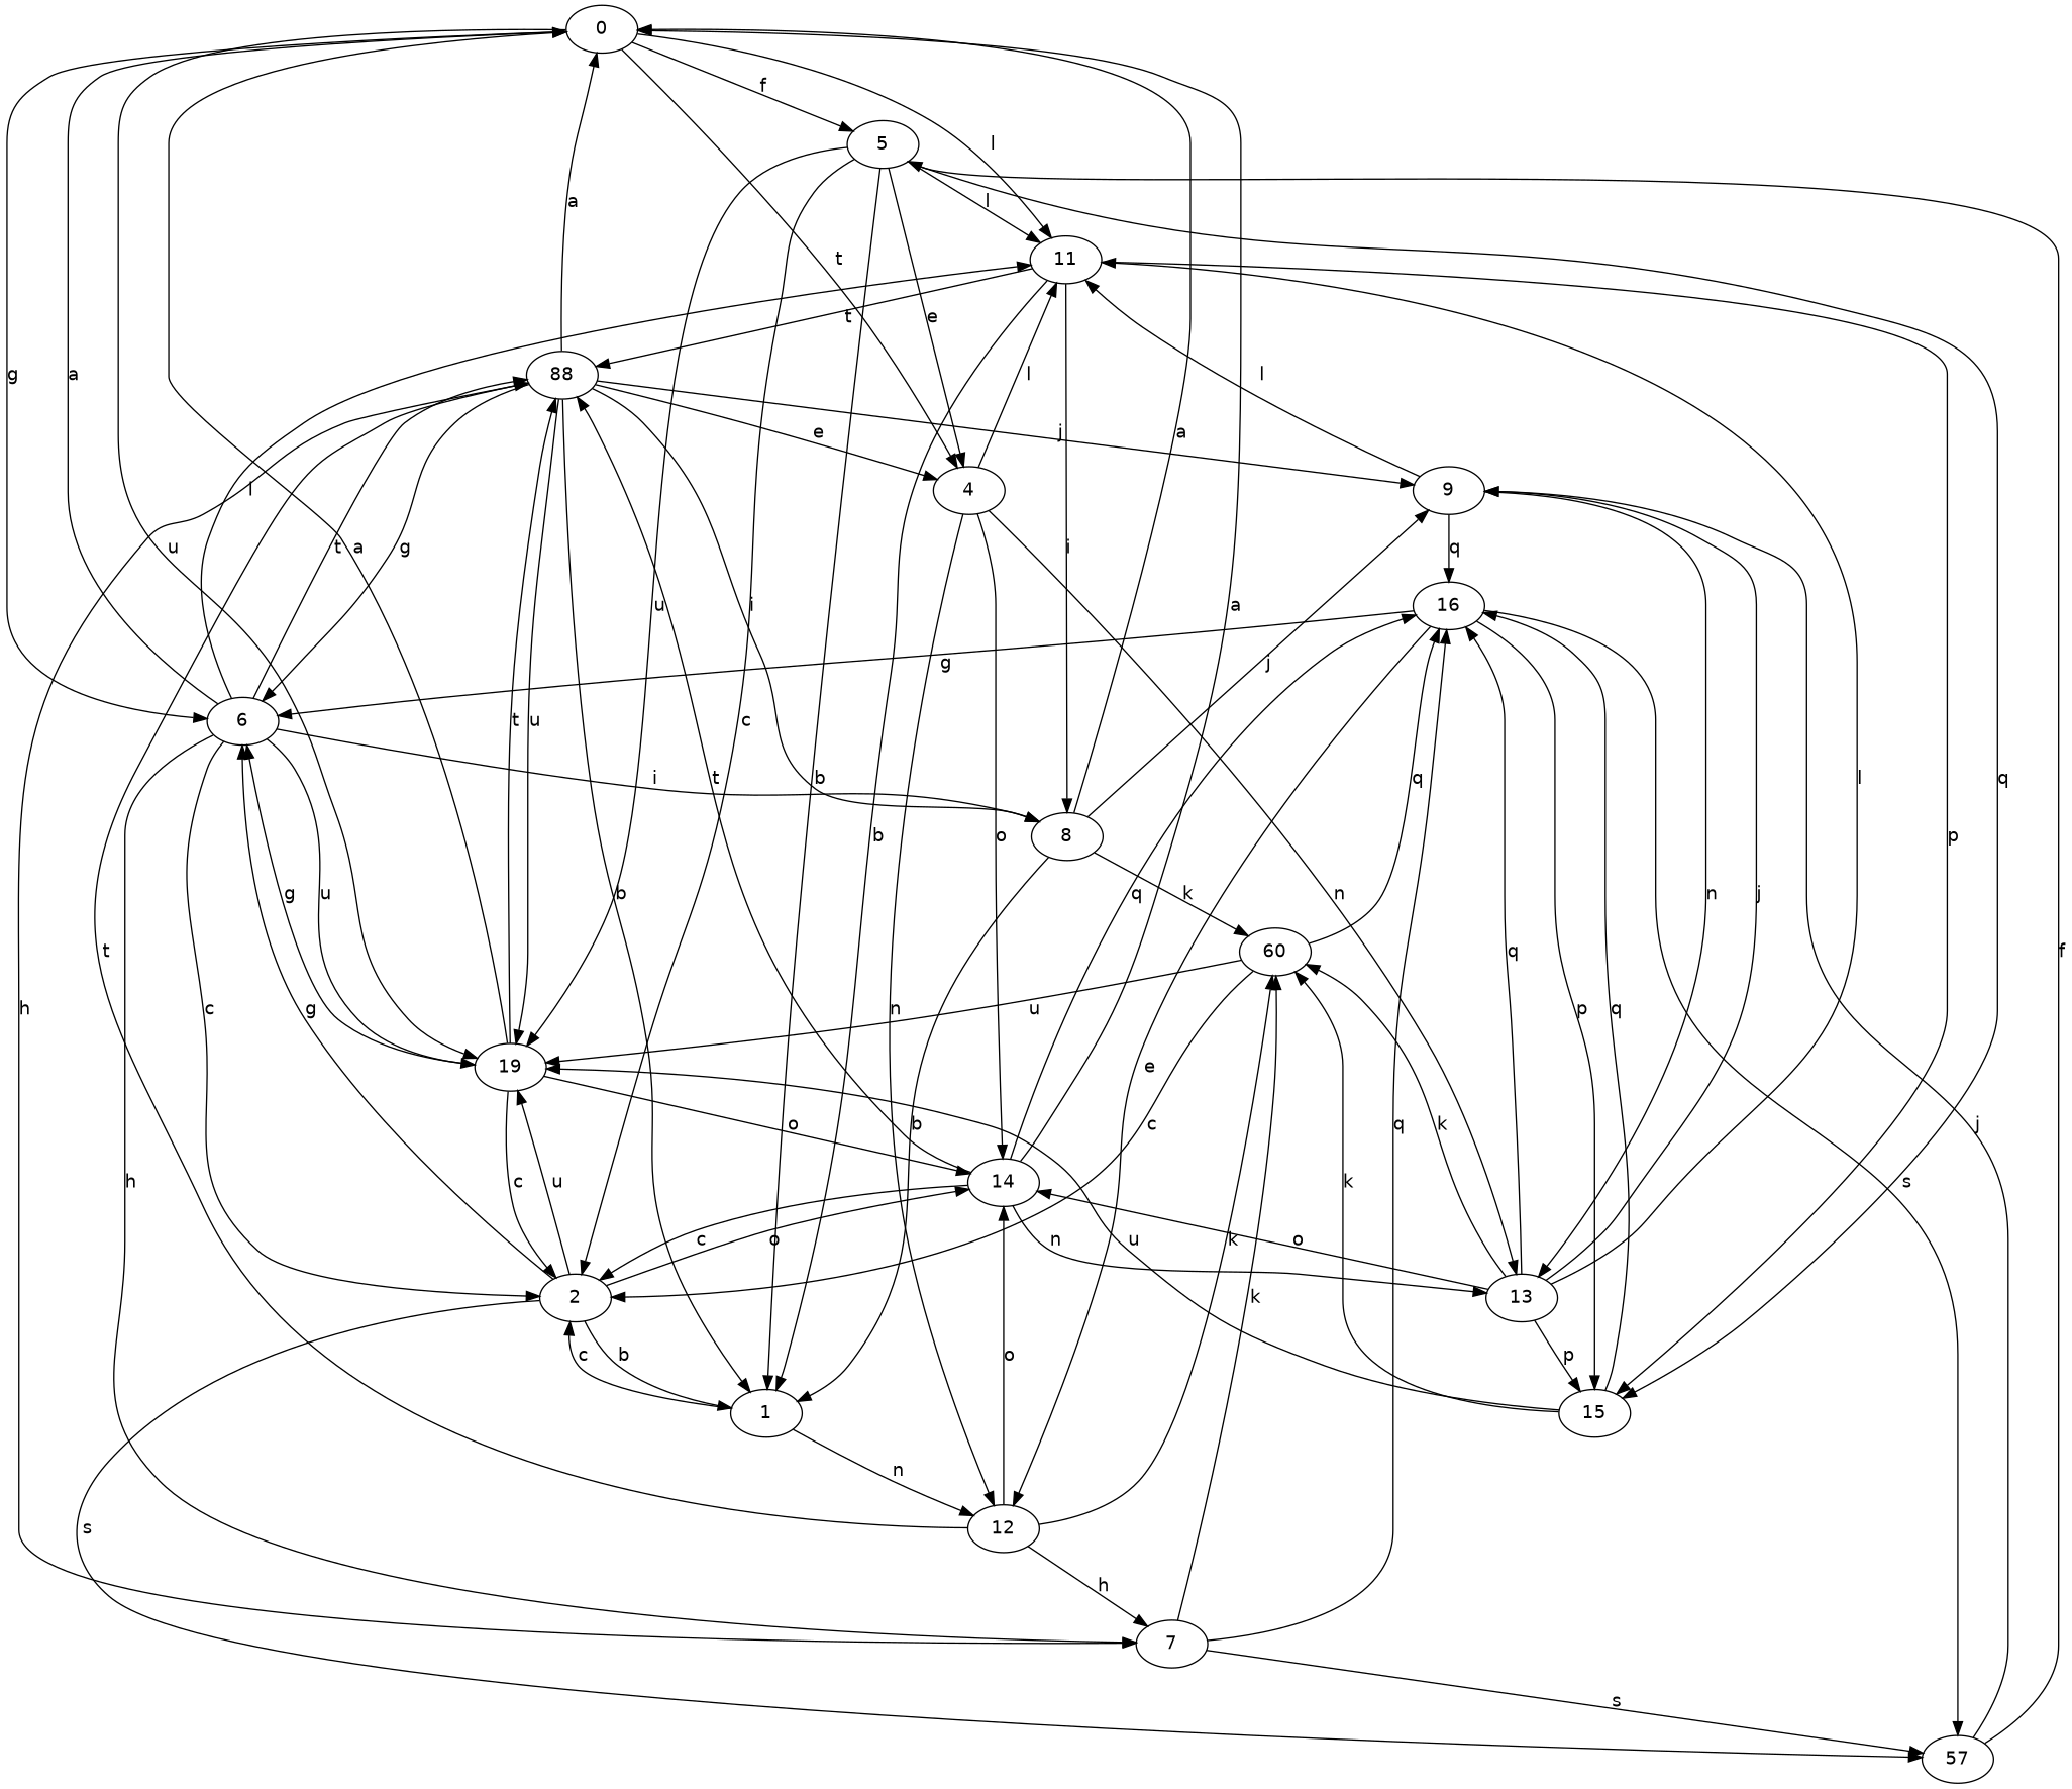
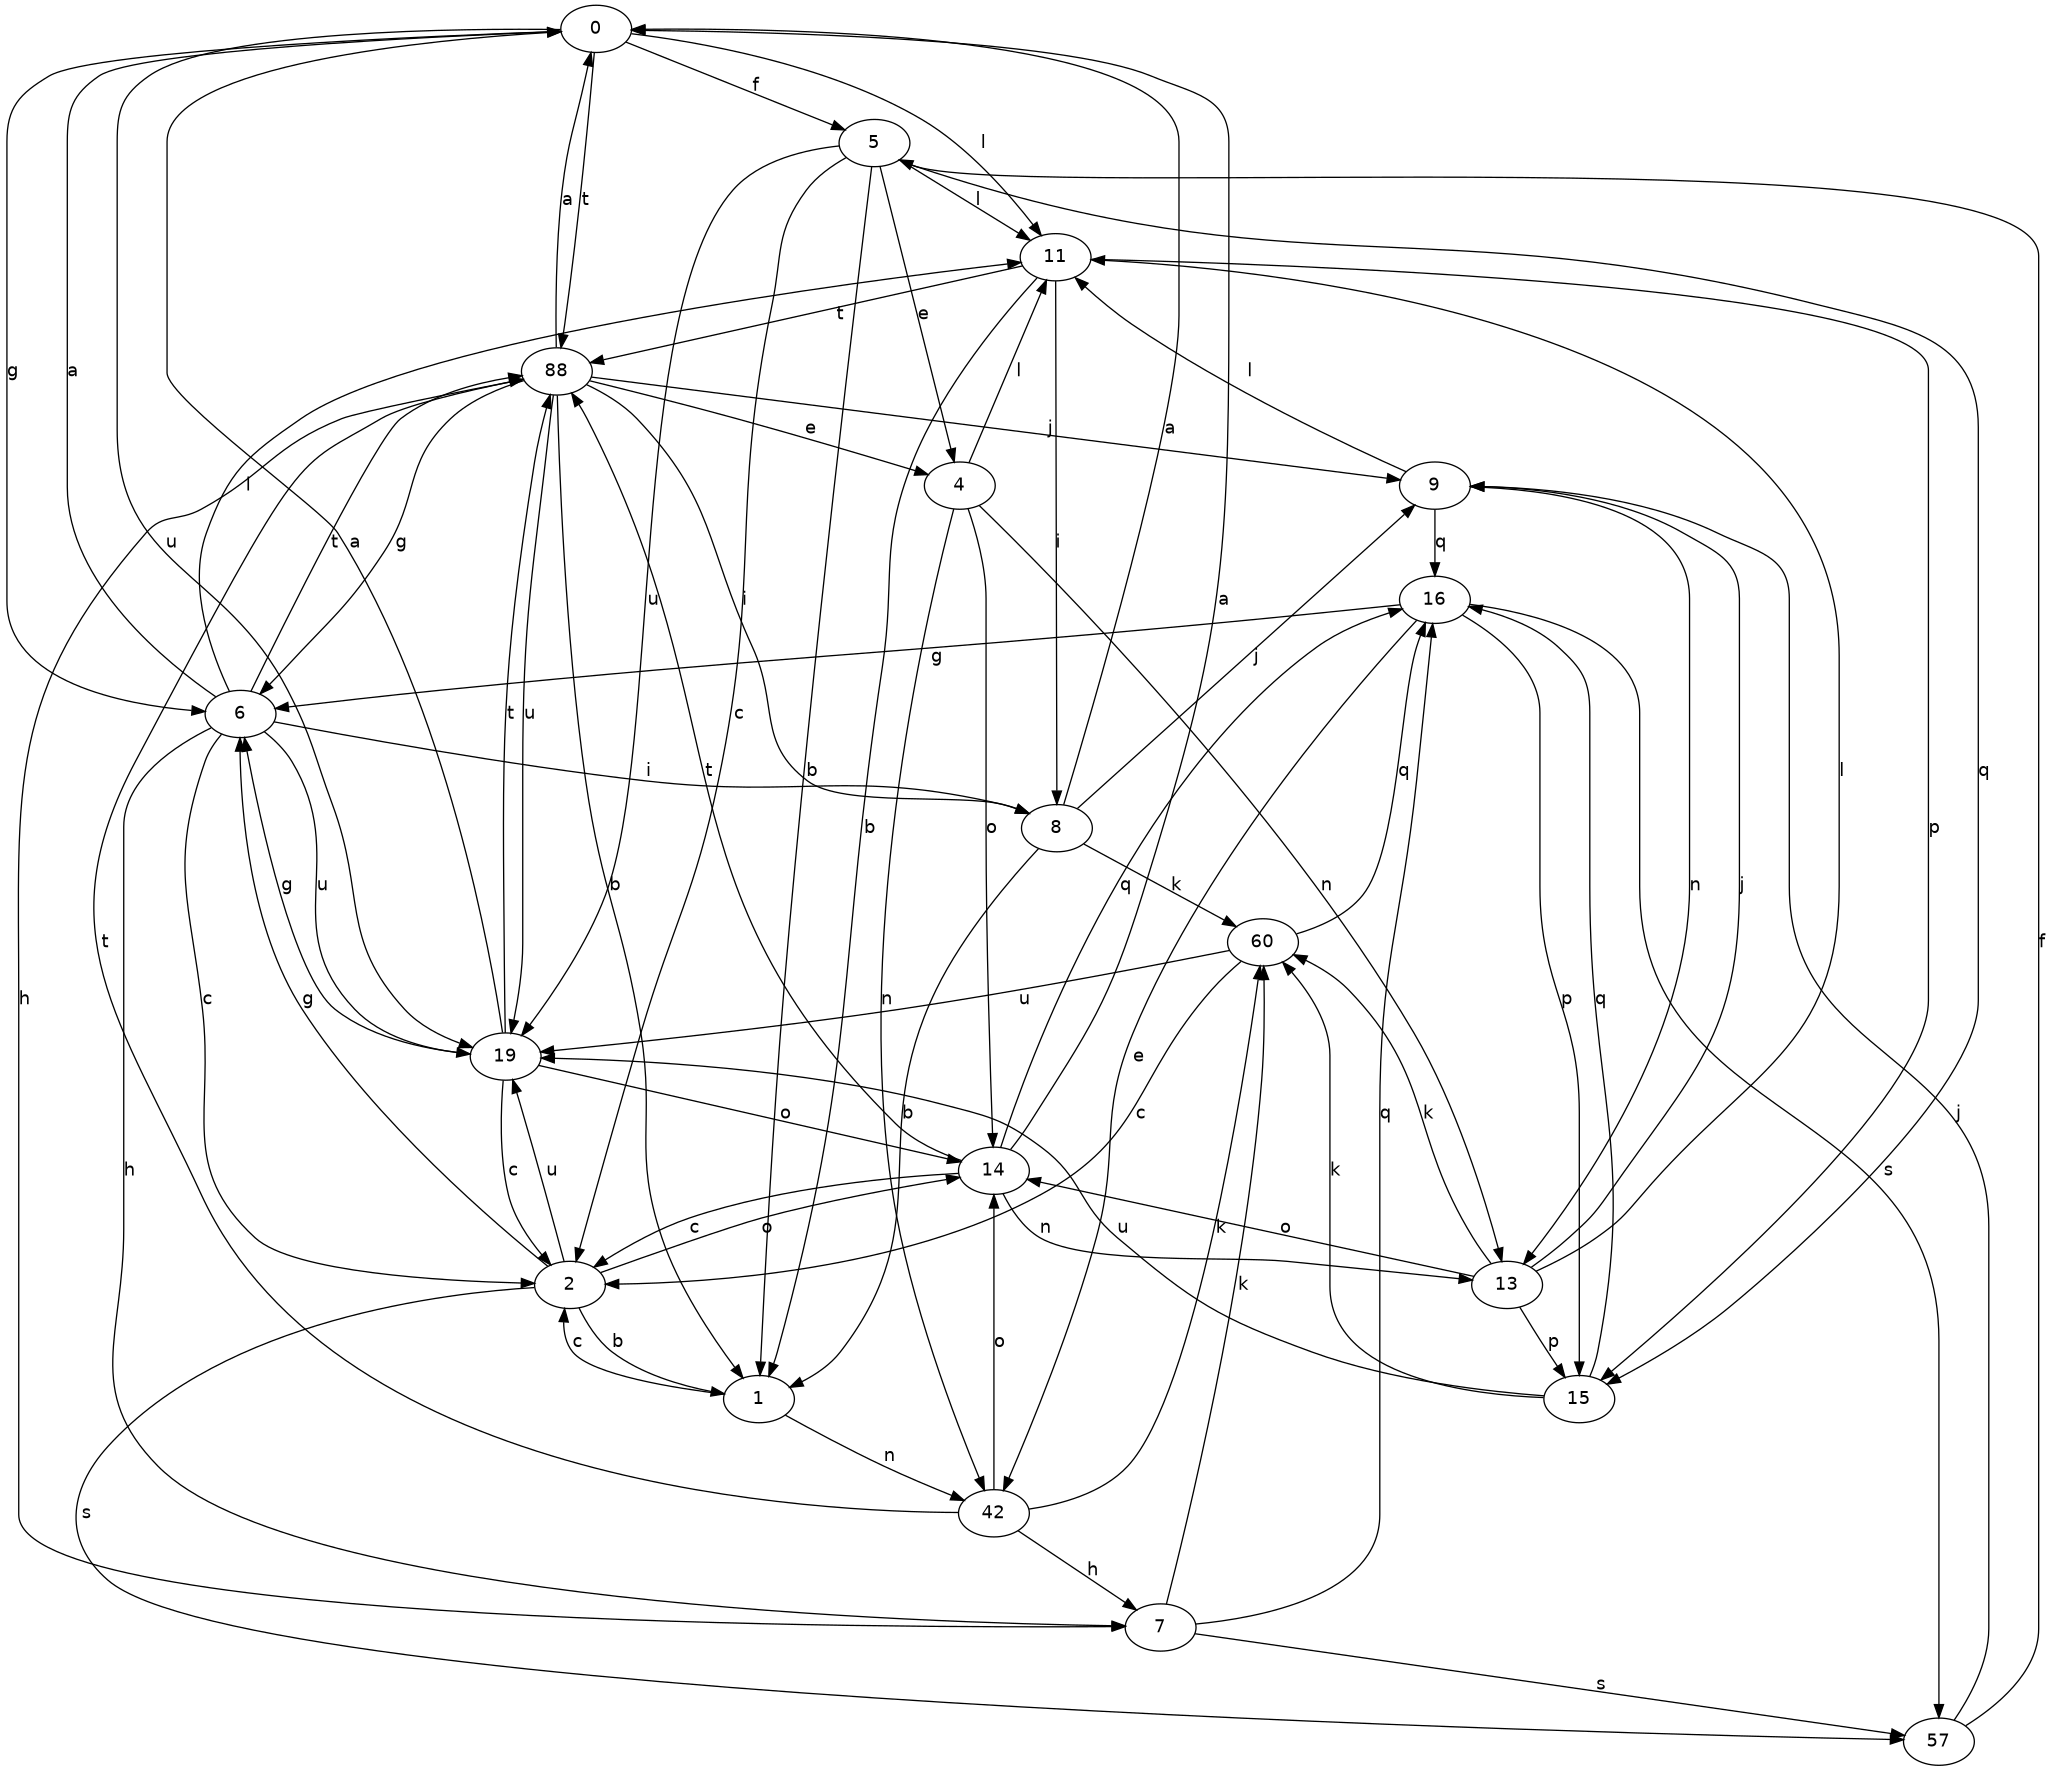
  strict digraph {
    fontname="DejaVu Sans"
    node [fontname="DejaVu Sans"]
    edge [fontname="DejaVu Sans"]
    0
    5
    6
    11
    n5 [label=88]
    19
    1
    2
    4
    15
    7
    8
    9
    14
-   12
+   12 [label=42]
    n16 [label=57]
    n17 [label=60]
    13
    16
    0 -> 5 [label=f]
    0 -> 6 [label=g]
    0 -> 11 [label=l]
-   0 -> 4 [label=t]
+   0 -> n5 [label=t]
    0 -> 19 [label=u]
    5 -> 11 [label=l]
    5 -> 19 [label=u]
    5 -> 1 [label=b]
    5 -> 2 [label=c]
    5 -> 4 [label=e]
    5 -> 15 [label=q]
    6 -> 0 [label=a]
    6 -> 11 [label=l]
    6 -> n5 [label=t]
    6 -> 19 [label=u]
    6 -> 2 [label=c]
    6 -> 7 [label=h]
    6 -> 8 [label=i]
    11 -> n5 [label=t]
    11 -> 1 [label=b]
    11 -> 15 [label=p]
    11 -> 8 [label=i]
    n5 -> 0 [label=a]
    n5 -> 6 [label=g]
    n5 -> 19 [label=u]
    n5 -> 1 [label=b]
    n5 -> 4 [label=e]
    n5 -> 7 [label=h]
    n5 -> 8 [label=i]
    n5 -> 9 [label=j]
    19 -> 0 [label=a]
    19 -> 6 [label=g]
    19 -> n5 [label=t]
    19 -> 2 [label=c]
    19 -> 14 [label=o]
    1 -> 2 [label=c]
    1 -> 12 [label=n]
    2 -> 6 [label=g]
    2 -> 19 [label=u]
    2 -> 1 [label=b]
    2 -> 14 [label=o]
    2 -> n16 [label=s]
    4 -> 11 [label=l]
    4 -> 14 [label=o]
    4 -> 12 [label=n]
    4 -> 13 [label=n]
    15 -> 19 [label=u]
    15 -> n17 [label=k]
    15 -> 16 [label=q]
    7 -> n16 [label=s]
    7 -> n17 [label=k]
    7 -> 16 [label=q]
    8 -> 0 [label=a]
    8 -> 1 [label=b]
    8 -> 9 [label=j]
    8 -> n17 [label=k]
    9 -> 11 [label=l]
    9 -> 13 [label=n]
    9 -> 16 [label=q]
    14 -> 0 [label=a]
    14 -> n5 [label=t]
    14 -> 2 [label=c]
    14 -> 13 [label=n]
    14 -> 16 [label=q]
    12 -> n5 [label=t]
    12 -> 7 [label=h]
    12 -> 14 [label=o]
    12 -> n17 [label=k]
    n16 -> 5 [label=f]
    n16 -> 9 [label=j]
    n17 -> 19 [label=u]
    n17 -> 2 [label=c]
    n17 -> 16 [label=q]
    13 -> 11 [label=l]
    13 -> 15 [label=p]
    13 -> 9 [label=j]
    13 -> 14 [label=o]
    13 -> n17 [label=k]
-   13 -> 16 [label=q]
    16 -> 6 [label=g]
    16 -> 15 [label=p]
    16 -> 12 [label=e]
    16 -> n16 [label=s]
  }
